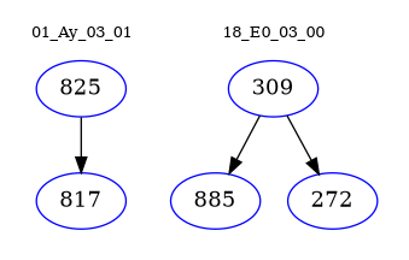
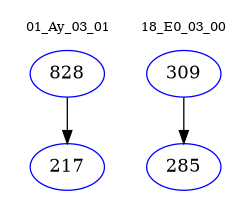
  digraph {
    node [color=blue]
    edge [color=black]
-   n1 [label=825]
-   n2 [label=817]
-   n3 [label=885]
+   n1 [label=828]
+   n2 [label=217]
+   n3 [label=285]
    n4 [label=309]
-   n5 [label=272]
    subgraph cluster_1 {
      color=white
      fontsize=10
      label="01_Ay_03_01"
      n1
      n2
    }
    subgraph cluster_2 {
      color=white
      fontsize=10
      label="18_E0_03_00"
      n3
      n4
-     n5
    }
    n1 -> n2
    n4 -> n3
-   n4 -> n5
  }
